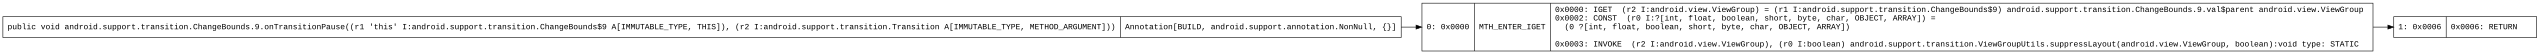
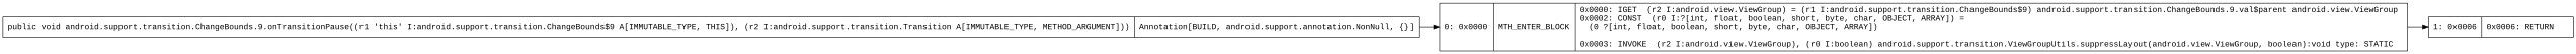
  digraph {
    rankdir=LR
    fontname="Liberation Mono"
    node [shape=record fontname="Liberation Mono"]
    edge [fontname="Liberation Mono"]
-   n1 [label="{0\:\ 0x0000|MTH_ENTER_IGET\l|0x0000: IGET  (r2 I:android.view.ViewGroup) = (r1 I:android.support.transition.ChangeBounds$9) android.support.transition.ChangeBounds.9.val$parent android.view.ViewGroup \l0x0002: CONST  (r0 I:?[int, float, boolean, short, byte, char, OBJECT, ARRAY]) = \l  (0 ?[int, float, boolean, short, byte, char, OBJECT, ARRAY])\l \l0x0003: INVOKE  (r2 I:android.view.ViewGroup), (r0 I:boolean) android.support.transition.ViewGroupUtils.suppressLayout(android.view.ViewGroup, boolean):void type: STATIC \l}"]
+   n1 [label="{0\:\ 0x0000|MTH_ENTER_BLOCK\l|0x0000: IGET  (r2 I:android.view.ViewGroup) = (r1 I:android.support.transition.ChangeBounds$9) android.support.transition.ChangeBounds.9.val$parent android.view.ViewGroup \l0x0002: CONST  (r0 I:?[int, float, boolean, short, byte, char, OBJECT, ARRAY]) = \l  (0 ?[int, float, boolean, short, byte, char, OBJECT, ARRAY])\l \l0x0003: INVOKE  (r2 I:android.view.ViewGroup), (r0 I:boolean) android.support.transition.ViewGroupUtils.suppressLayout(android.view.ViewGroup, boolean):void type: STATIC \l}"]
    n2 [label="{1\:\ 0x0006|0x0006: RETURN   \l}"]
    n3 [label="{public void android.support.transition.ChangeBounds.9.onTransitionPause((r1 'this' I:android.support.transition.ChangeBounds$9 A[IMMUTABLE_TYPE, THIS]), (r2 I:android.support.transition.Transition A[IMMUTABLE_TYPE, METHOD_ARGUMENT]))  | Annotation[BUILD, android.support.annotation.NonNull, \{\}]\l}"]
    n1 -> n2
    n3 -> n1
  }
